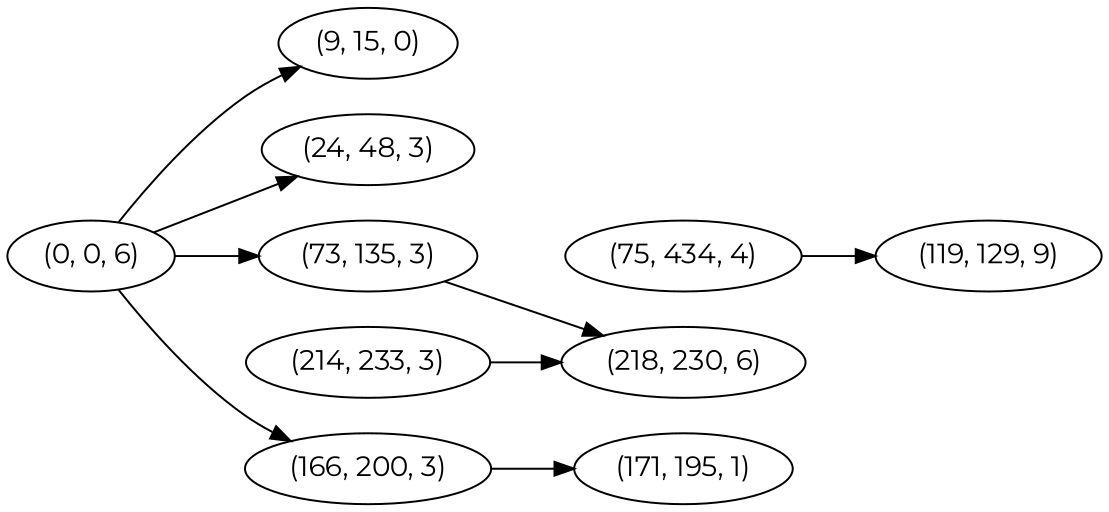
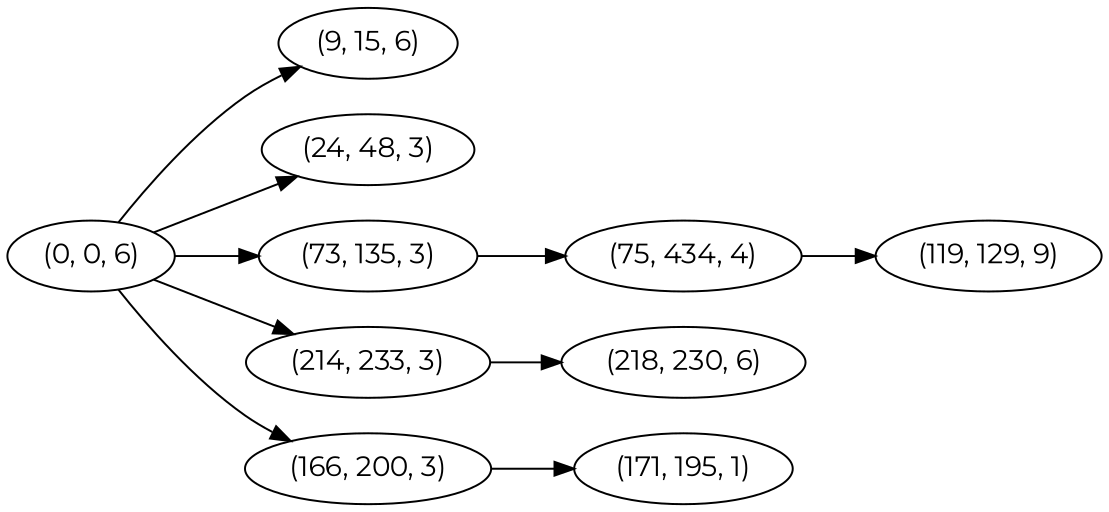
  digraph {
    fontname=Montserrat
    rankdir=LR
    node [fontname=Montserrat]
    edge [fontname=Montserrat]
    n1 [label="(0, 0, 6)"]
-   "(9, 15, 6)" [label="(9, 15, 0)"]
+   "(9, 15, 6)"
    "(24, 48, 3)"
    "(73, 135, 3)"
    "(166, 200, 3)"
    "(214, 233, 3)"
    n7 [label="(75, 434, 4)"]
    n8 [label="(171, 195, 1)"]
    "(218, 230, 6)"
    "(119, 129, 9)"
    n1 -> "(9, 15, 6)"
    n1 -> "(24, 48, 3)"
    n1 -> "(73, 135, 3)"
    n1 -> "(166, 200, 3)"
-   "(73, 135, 3)" -> "(218, 230, 6)"
+   n1 -> "(214, 233, 3)"
+   "(73, 135, 3)" -> n7
    "(166, 200, 3)" -> n8
    "(214, 233, 3)" -> "(218, 230, 6)"
    n7 -> "(119, 129, 9)"
  }
